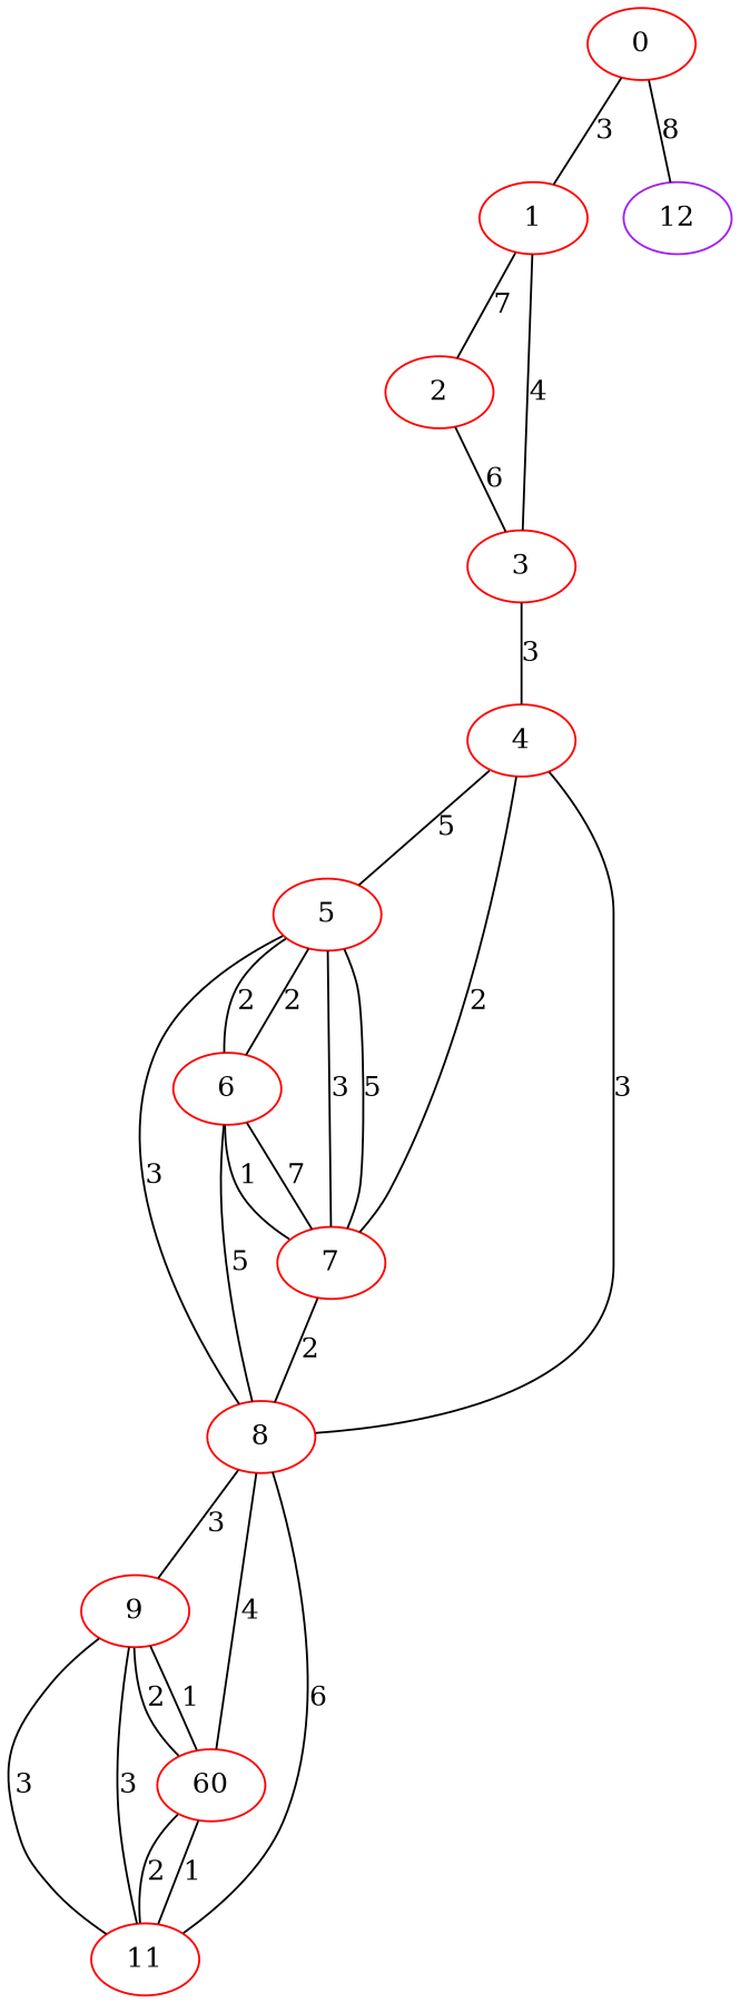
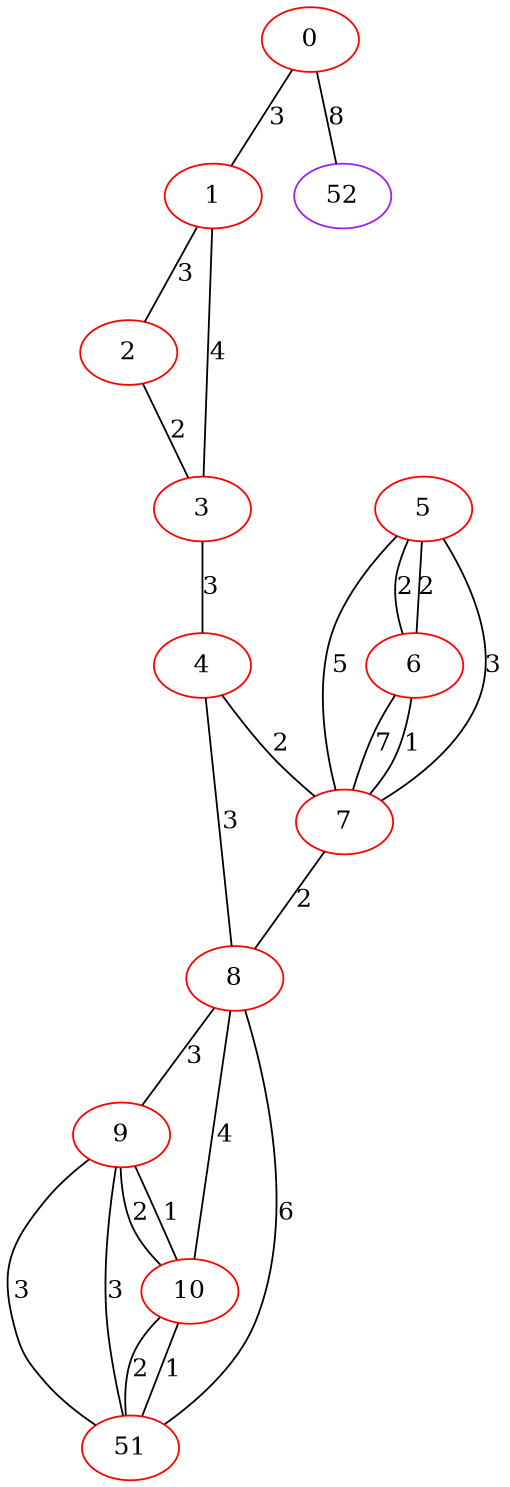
  graph {
    node [color=red weight=1]
    0
    1
-   12 [color=purple weight=4]
+   12 [color=purple weight=4 label=52]
    2
    3
    4
    5
    7
    8
    6
    9
-   10 [label=60]
-   11
+   10
+   11 [label=51]
    0 -- 1 [label=3]
    0 -- 12 [label=8]
-   1 -- 2 [label=7]
+   1 -- 2 [label=3]
    1 -- 3 [label=4]
-   2 -- 3 [label=6]
+   2 -- 3 [label=2]
    3 -- 4 [label=3]
-   4 -- 5 [label=5]
    4 -- 7 [label=2]
    4 -- 8 [label=3]
    5 -- 7 [label=3]
    5 -- 7 [label=5]
-   5 -- 8 [label=3]
    5 -- 6 [label=2]
    5 -- 6 [label=2]
    7 -- 8 [label=2]
    8 -- 9 [label=3]
    8 -- 10 [label=4]
    8 -- 11 [label=6]
    6 -- 7 [label=1]
    6 -- 7 [label=7]
-   6 -- 8 [label=5]
    9 -- 10 [label=2]
    9 -- 10 [label=1]
    9 -- 11 [label=3]
    9 -- 11 [label=3]
    10 -- 11 [label=1]
    10 -- 11 [label=2]
  }
